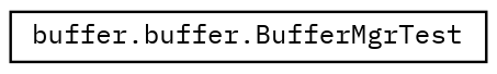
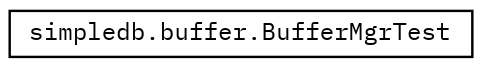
  digraph {
    rankdir=LR
    fontname="IBM Plex Mono"
-   n1 [color=black fillcolor=white fontname="IBM Plex Mono" fontsize=10 height=0.2 label="buffer.buffer.BufferMgrTest" shape=record style=filled width=0.4]
+   n1 [color=black fillcolor=white fontname="IBM Plex Mono" fontsize=10 height=0.2 label="simpledb.buffer.BufferMgrTest" shape=record style=filled width=0.4]
  }
